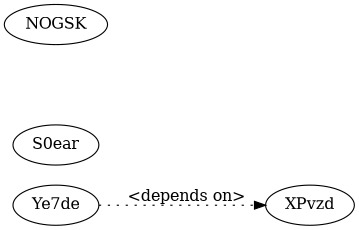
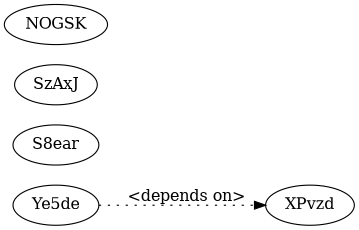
  digraph {
    rankdir=LR
-   n1 [label=Ye7de]
+   n1 [label=Ye5de]
    n2 [label=XPvzd]
-   n3 [label=S0ear]
+   n3 [label=S8ear]
+   n4 [label=SzAxJ]
    n5 [label=NOGSK]
    n1 -> n2 [label="<depends on>" style=dotted]
  }
